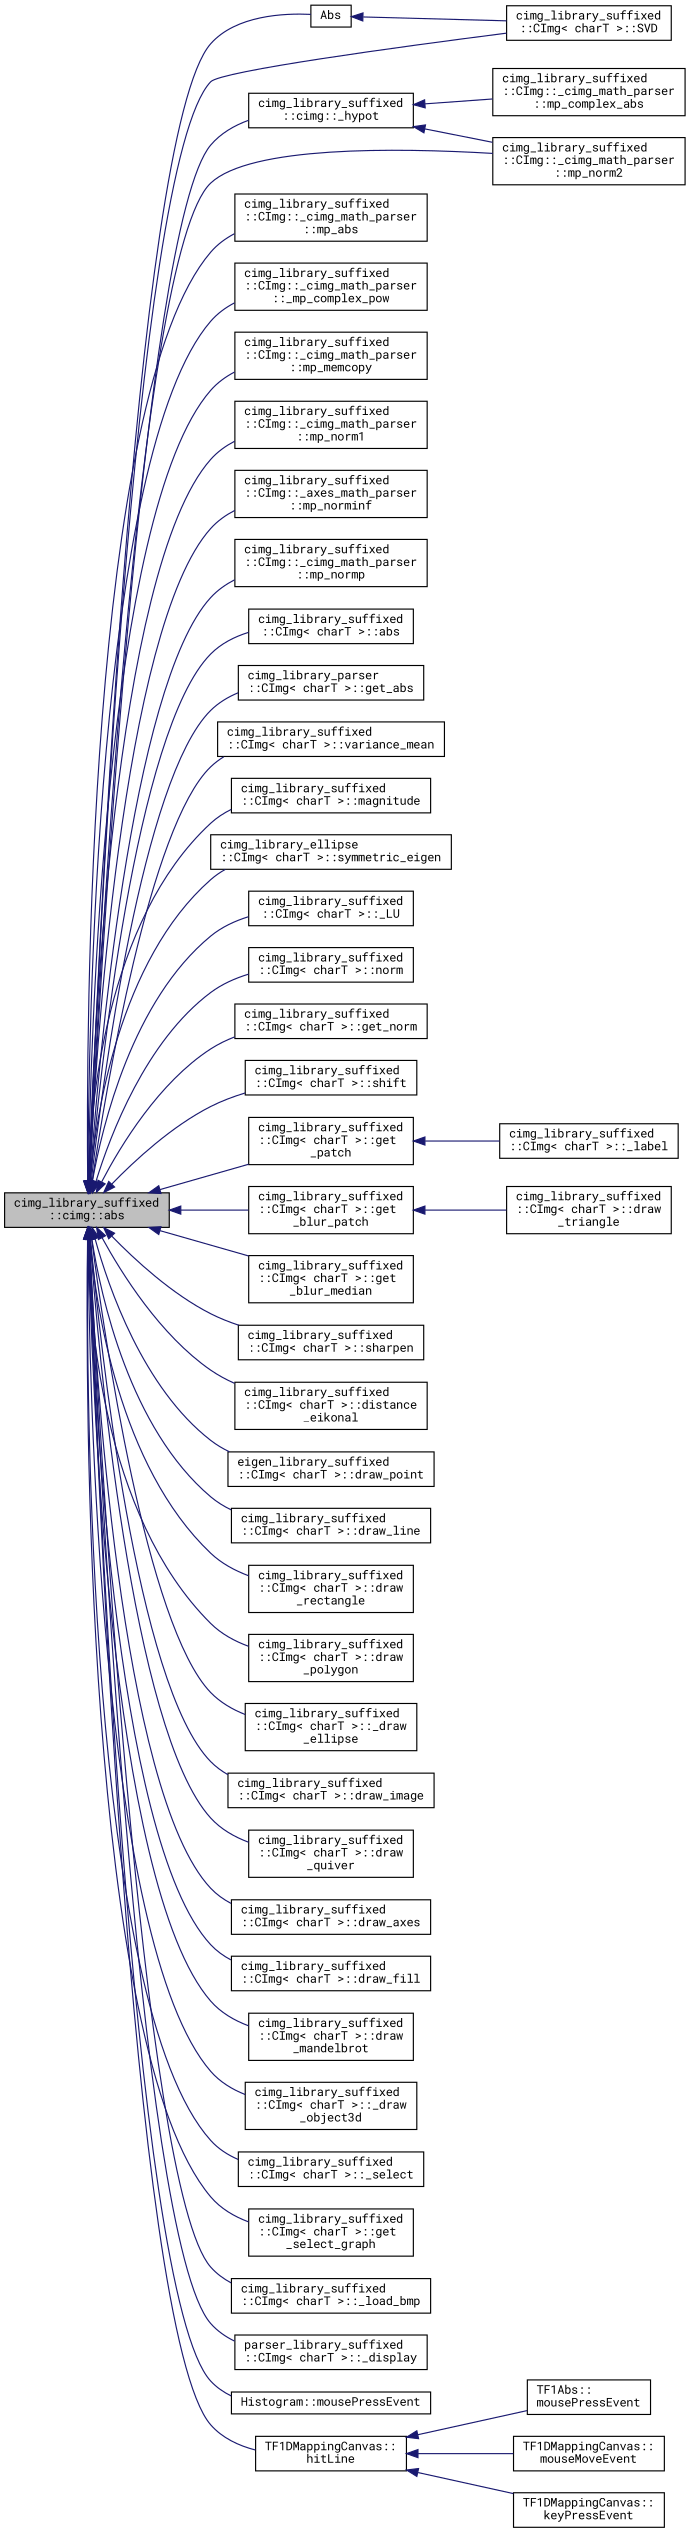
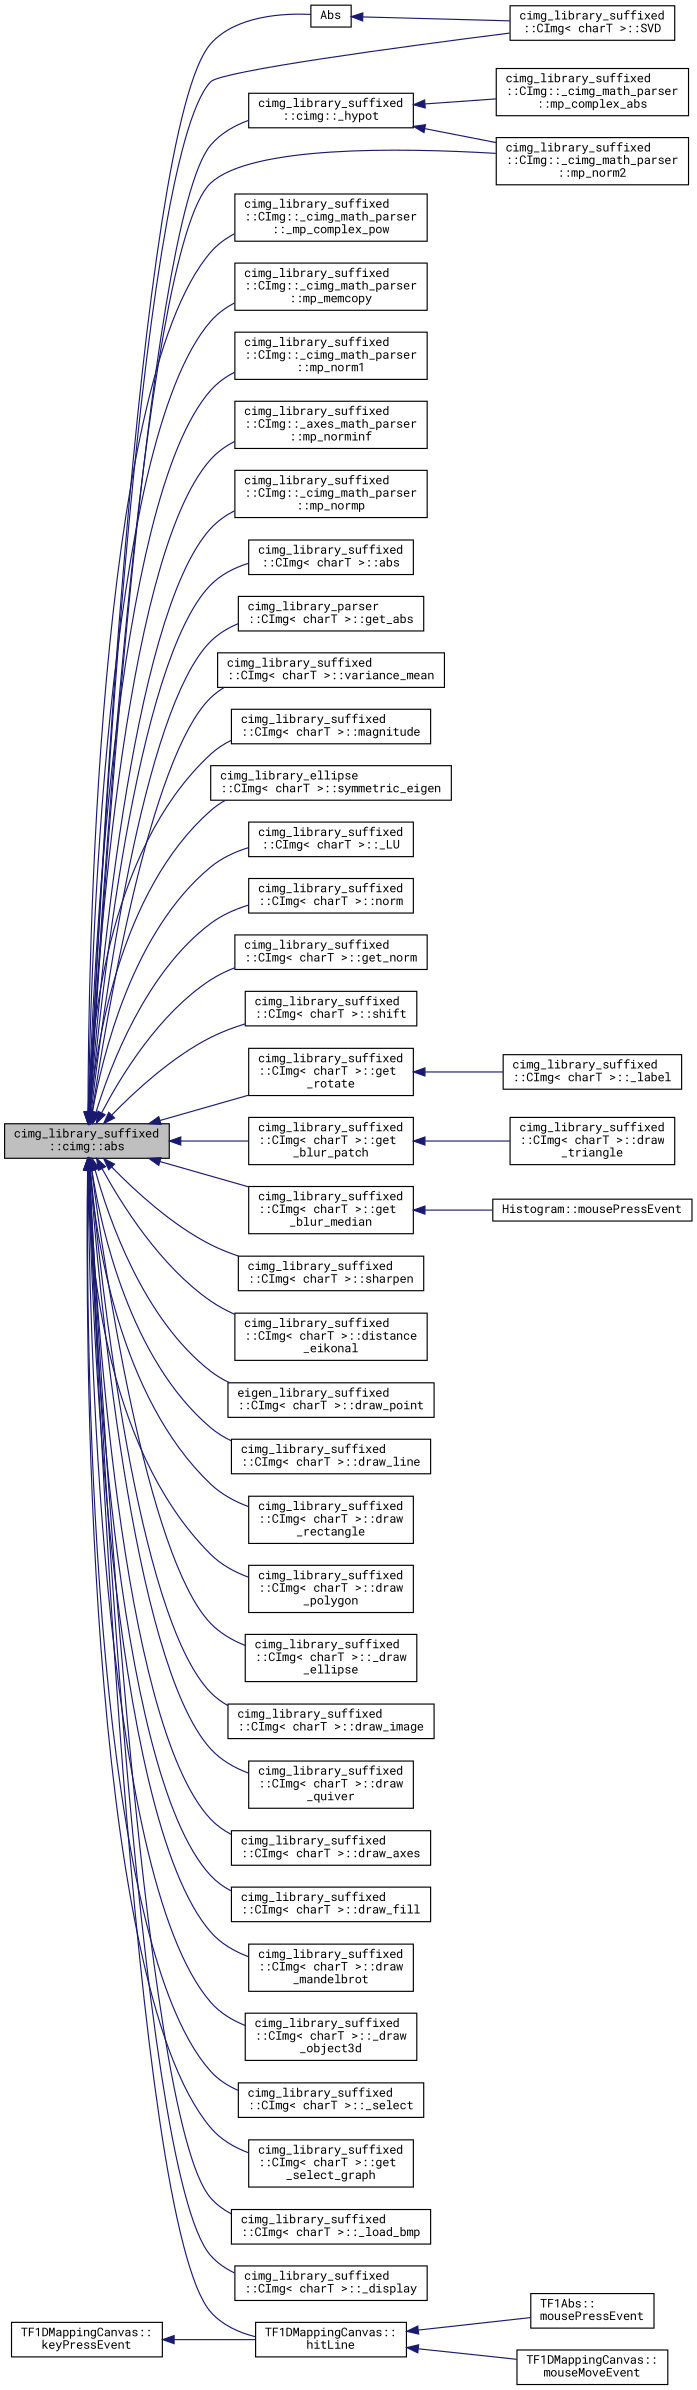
  digraph {
    fontname="Roboto Mono"
    rankdir=LR
    node [color=black fillcolor=white fontname="Roboto Mono" fontsize=10 shape=record style=filled]
    edge [color=midnightblue dir=back fontname="Roboto Mono" fontsize=10 labelfontname=Helvetica labelfontsize=10 style=solid]
    n1 [fillcolor=grey75 fontcolor=black height=0.2 label="cimg_library_suffixed\l::cimg::abs" width=0.4]
    n2 [height=0.2 label=Abs width=0.4]
    n3 [height=0.2 label="cimg_library_suffixed\l::cimg::_hypot" width=0.4]
    n4 [height=0.2 label="cimg_library_suffixed\l::CImg::_cimg_math_parser\l::mp_norm2" width=0.4]
    n5 [height=0.2 label="cimg_library_suffixed\l::CImg\< charT \>::SVD" width=0.4]
-   n6 [height=0.2 label="cimg_library_suffixed\l::CImg::_cimg_math_parser\l::mp_abs" width=0.4]
    n7 [height=0.2 label="cimg_library_suffixed\l::CImg::_cimg_math_parser\l::_mp_complex_pow" width=0.4]
    n8 [height=0.2 label="cimg_library_suffixed\l::CImg::_cimg_math_parser\l::mp_memcopy" width=0.4]
    n9 [height=0.2 label="cimg_library_suffixed\l::CImg::_cimg_math_parser\l::mp_norm1" width=0.4]
    n10 [height=0.2 label="cimg_library_suffixed\l::CImg::_axes_math_parser\l::mp_norminf" width=0.4]
    n11 [height=0.2 label="cimg_library_suffixed\l::CImg::_cimg_math_parser\l::mp_normp" width=0.4]
    n12 [height=0.2 label="cimg_library_suffixed\l::CImg\< charT \>::abs" width=0.4]
    n13 [height=0.2 label="cimg_library_parser\l::CImg\< charT \>::get_abs" width=0.4]
    n14 [height=0.2 label="cimg_library_suffixed\l::CImg\< charT \>::variance_mean" width=0.4]
    n15 [height=0.2 label="cimg_library_suffixed\l::CImg\< charT \>::magnitude" width=0.4]
    n16 [height=0.2 label="cimg_library_ellipse\l::CImg\< charT \>::symmetric_eigen" width=0.4]
    n17 [height=0.2 label="cimg_library_suffixed\l::CImg\< charT \>::_LU" width=0.4]
    n18 [height=0.2 label="cimg_library_suffixed\l::CImg\< charT \>::norm" width=0.4]
    n19 [height=0.2 label="cimg_library_suffixed\l::CImg\< charT \>::get_norm" width=0.4]
    n20 [height=0.2 label="cimg_library_suffixed\l::CImg\< charT \>::shift" width=0.4]
-   n21 [height=0.2 label="cimg_library_suffixed\l::CImg\< charT \>::get\l_patch" width=0.4]
+   n21 [height=0.2 label="cimg_library_suffixed\l::CImg\< charT \>::get\l_rotate" width=0.4]
    n22 [height=0.2 label="cimg_library_suffixed\l::CImg\< charT \>::get\l_blur_patch" width=0.4]
    n23 [height=0.2 label="cimg_library_suffixed\l::CImg\< charT \>::get\l_blur_median" width=0.4]
    n24 [height=0.2 label="cimg_library_suffixed\l::CImg\< charT \>::sharpen" width=0.4]
    n25 [height=0.2 label="cimg_library_suffixed\l::CImg\< charT \>::distance\l_eikonal" width=0.4]
    n26 [height=0.2 label="eigen_library_suffixed\l::CImg\< charT \>::draw_point" width=0.4]
    n27 [height=0.2 label="cimg_library_suffixed\l::CImg\< charT \>::draw_line" width=0.4]
    n28 [height=0.2 label="cimg_library_suffixed\l::CImg\< charT \>::draw\l_rectangle" width=0.4]
    n29 [height=0.2 label="cimg_library_suffixed\l::CImg\< charT \>::draw\l_polygon" width=0.4]
    n30 [height=0.2 label="cimg_library_suffixed\l::CImg\< charT \>::_draw\l_ellipse" width=0.4]
    n31 [height=0.2 label="cimg_library_suffixed\l::CImg\< charT \>::draw_image" width=0.4]
    n32 [height=0.2 label="cimg_library_suffixed\l::CImg\< charT \>::draw\l_quiver" width=0.4]
    n33 [height=0.2 label="cimg_library_suffixed\l::CImg\< charT \>::draw_axes" width=0.4]
    n34 [height=0.2 label="cimg_library_suffixed\l::CImg\< charT \>::draw_fill" width=0.4]
    n35 [height=0.2 label="cimg_library_suffixed\l::CImg\< charT \>::draw\l_mandelbrot" width=0.4]
    n36 [height=0.2 label="cimg_library_suffixed\l::CImg\< charT \>::_draw\l_object3d" width=0.4]
    n37 [height=0.2 label="cimg_library_suffixed\l::CImg\< charT \>::_select" width=0.4]
    n38 [height=0.2 label="cimg_library_suffixed\l::CImg\< charT \>::get\l_select_graph" width=0.4]
    n39 [height=0.2 label="cimg_library_suffixed\l::CImg\< charT \>::_load_bmp" width=0.4]
-   n40 [height=0.2 label="parser_library_suffixed\l::CImg\< charT \>::_display" width=0.4]
+   n40 [height=0.2 label="cimg_library_suffixed\l::CImg\< charT \>::_display" width=0.4]
    n41 [height=0.2 label="Histogram::mousePressEvent" width=0.4]
    n42 [height=0.2 label="TF1DMappingCanvas::\lhitLine" width=0.4]
    n43 [height=0.2 label="cimg_library_suffixed\l::CImg::_cimg_math_parser\l::mp_complex_abs" width=0.4]
    n44 [height=0.2 label="cimg_library_suffixed\l::CImg\< charT \>::_label" width=0.4]
    n45 [height=0.2 label="cimg_library_suffixed\l::CImg\< charT \>::draw\l_triangle" width=0.4]
    n46 [height=0.2 label="TF1Abs::\lmousePressEvent" width=0.4]
    n47 [height=0.2 label="TF1DMappingCanvas::\lmouseMoveEvent" width=0.4]
    n48 [height=0.2 label="TF1DMappingCanvas::\lkeyPressEvent" width=0.4]
    n1 -> n2
    n1 -> n3
    n1 -> n4
    n1 -> n5
-   n1 -> n6
    n1 -> n7
    n1 -> n8
    n1 -> n9
    n1 -> n10
    n1 -> n11
    n1 -> n12
    n1 -> n13
    n1 -> n14
    n1 -> n15
    n1 -> n16
    n1 -> n17
    n1 -> n18
    n1 -> n19
    n1 -> n20
    n1 -> n21
    n1 -> n22
    n1 -> n23
    n1 -> n24
    n1 -> n25
    n1 -> n26
    n1 -> n27
    n1 -> n28
    n1 -> n29
    n1 -> n30
    n1 -> n31
    n1 -> n32
    n1 -> n33
    n1 -> n34
    n1 -> n35
    n1 -> n36
    n1 -> n37
    n1 -> n38
    n1 -> n39
    n1 -> n40
-   n1 -> n41
+   n23 -> n41
    n1 -> n42
    n2 -> n5
    n3 -> n4
    n3 -> n43
    n21 -> n44
    n22 -> n45
    n42 -> n46
    n42 -> n47
-   n42 -> n48
+   n48 -> n42
  }
